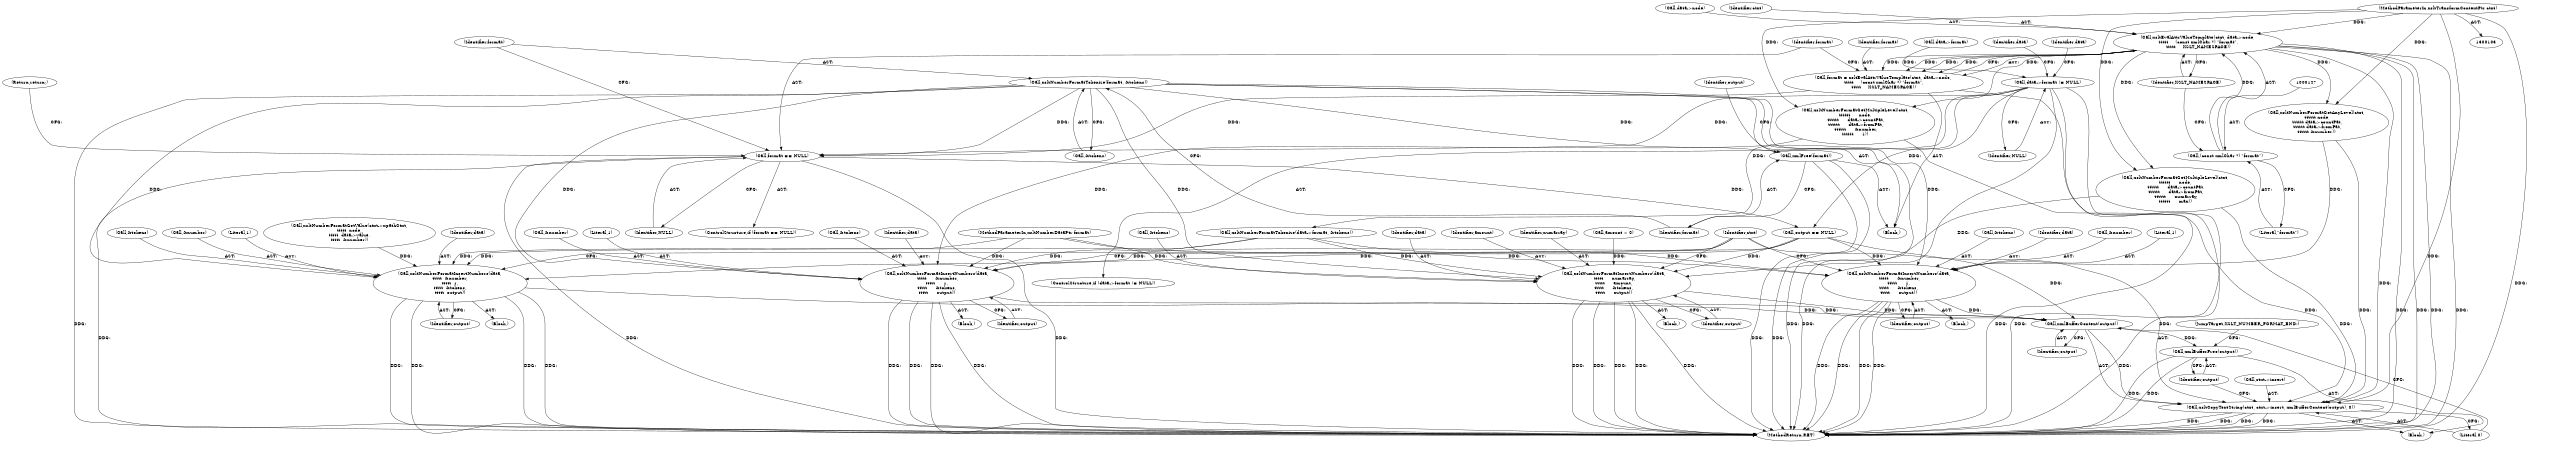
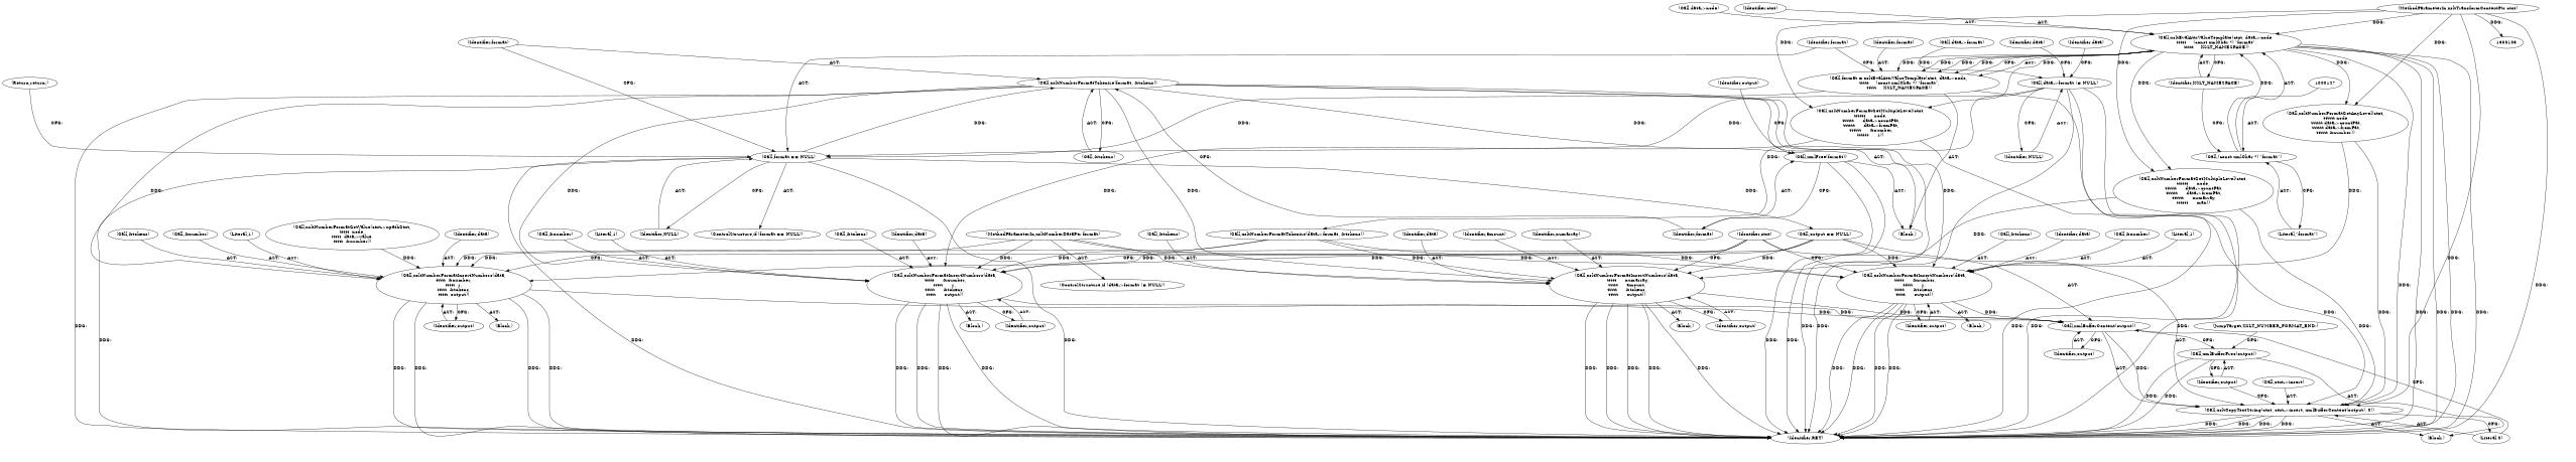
  digraph {
    n1 [label="(Call,xsltNumberFormatTokenize(format, &tokens))"]
    n2 [label="(Call,xmlFree(format))"]
    n3 [label="(Call,xsltNumberFormatInsertNumbers(data,\n\t\t\t\t\t  &number,\n\t\t\t\t\t  1,\n\t\t\t\t\t  &tokens,\n\t\t\t\t\t  output))"]
    n4 [label="(Call,xsltNumberFormatInsertNumbers(data,\n \t\t\t\t\t      &number,\n\t\t\t\t\t      1,\n\t\t\t\t\t      &tokens,\n\t\t\t\t\t      output))"]
    n5 [label="(Call,xsltNumberFormatInsertNumbers(data,\n \t\t\t\t\t      numarray,\n\t\t\t\t\t      amount,\n\t\t\t\t\t      &tokens,\n\t\t\t\t\t      output))"]
    n6 [label="(Call,xsltNumberFormatInsertNumbers(data,\n \t\t\t\t\t      &number,\n\t\t\t\t\t      1,\n\t\t\t\t\t      &tokens,\n\t\t\t\t\t      output))"]
    n7 [label="(Call,&tokens)"]
-   n8 [label="(MethodReturn,RET)"]
+   n8 [label="(Identifier,RET)"]
    n9 [label="(Block,)"]
    n10 [label="(Identifier,format)"]
    n11 [label="(Call,xmlBufferContent(output))"]
    n12 [label="(Identifier,output)"]
    n13 [label="(Block,)"]
    n14 [label="(Block,)"]
    n15 [label="(Identifier,output)"]
    n16 [label="(Identifier,output)"]
    n17 [label="(Block,)"]
    n18 [label="(Identifier,output)"]
    n19 [label="(Block,)"]
    n20 [label="(Call,format == NULL)"]
    n21 [label="(ControlStructure,if (format == NULL))"]
    n22 [label="(Call,output == NULL)"]
    n23 [label="(Identifier,NULL)"]
    n24 [label="(Call,format = xsltEvalAttrValueTemplate(ctxt, data->node,\n \t\t\t\t\t     (const xmlChar *) \"format\",\n \t\t\t\t\t     XSLT_NAMESPACE))"]
    n25 [label="(Call,xsltEvalAttrValueTemplate(ctxt, data->node,\n \t\t\t\t\t     (const xmlChar *) \"format\",\n \t\t\t\t\t     XSLT_NAMESPACE))"]
    n26 [label="(Call,xsltCopyTextString(ctxt, ctxt->insert, xmlBufferContent(output), 0))"]
    n27 [label="(Call,xsltNumberFormatGetMultipleLevel(ctxt,\n\t\t\t\t\t\t      node,\n \t\t\t\t\t\t      data->countPat,\n \t\t\t\t\t\t      data->fromPat,\n \t\t\t\t\t\t      numarray,\n\t\t\t\t\t\t      max))"]
    n28 [label="(Identifier,XSLT_NAMESPACE)"]
    n29 [label="(Call,xsltNumberFormatGetMultipleLevel(ctxt,\n\t\t\t\t\t\t      node,\n \t\t\t\t\t\t      data->countPat,\n \t\t\t\t\t\t      data->fromPat,\n \t\t\t\t\t\t      &number,\n\t\t\t\t\t\t      1))"]
    n30 [label="(Call,xsltNumberFormatGetAnyLevel(ctxt,\n \t\t\t\t\t\t node,\n \t\t\t\t\t\t data->countPat,\n \t\t\t\t\t\t data->fromPat,\n\t\t\t\t\t\t &number))"]
    n31 [label="(Literal,0)"]
    n32 [label="(Block,)"]
    n33 [label="(Call,(const xmlChar *) \"format\")"]
    n34 [label="(MethodParameterIn,xsltTransformContextPtr ctxt)"]
    n35 [label=1300103]
    n36 [label="(Literal,\"format\")"]
    n37 [label="(Call,data->format != NULL)"]
    n38 [label="(ControlStructure,if (data->format != NULL))"]
    n39 [label="(Call,xsltNumberFormatTokenize(data->format, &tokens))"]
    n40 [label="(Identifier,NULL)"]
    n41 [label="(Call,xmlBufferFree(output))"]
    n42 [label="(Identifier,output)"]
    n43 [label="(Identifier,output)"]
    n44 [label="(Identifier,output)"]
    n45 [label="(Identifier,data)"]
    n46 [label="(MethodParameterIn,xsltNumberDataPtr format)"]
    n47 [label="(Identifier,amount)"]
    n48 [label="(Call,&number)"]
    n49 [label="(Identifier,data)"]
    n50 [label="(Call,xsltNumberFormatGetValue(ctxt->xpathCtxt,\n\t\t\t\t\t  node,\n\t\t\t\t\t  data->value,\n\t\t\t\t\t  &number))"]
    n51 [label="(Call,data->node)"]
    n52 [label="(Call,&number)"]
    n53 [label="(Literal,1)"]
    n54 [label="(Return,return;)"]
    n55 [label="(Identifier,data)"]
    n56 [label="(Call,&tokens)"]
    n57 [label="(Literal,1)"]
    n58 [label="(Identifier,numarray)"]
-   n59 [label="(Call,amount > 0)"]
    n60 [label="(Call,ctxt->insert)"]
    n61 [label="(Identifier,ctxt)"]
    n62 [label="(JumpTarget,XSLT_NUMBER_FORMAT_END:)"]
    n63 [label="(Call,&tokens)"]
    n64 [label="(Identifier,format)"]
    n65 [label="(Identifier,ctxt)"]
    n66 [label="(Identifier,data)"]
    n67 [label="(Call,&tokens)"]
    n68 [label="(Identifier,data)"]
    n69 [label="(Call,&number)"]
    n70 [label="(Call,&tokens)"]
    n71 [label="(Literal,1)"]
    n72 [label="(Identifier,format)"]
    n73 [label="(Call,data->format)"]
    n74 [label="(Identifier,format)"]
    n75 [label="(Identifier,data)"]
    1000147
    n1 -> n2 [label="DDG: "]
    n1 -> n3 [label="DDG: "]
    n1 -> n4 [label="DDG: "]
    n1 -> n5 [label="DDG: "]
    n1 -> n6 [label="DDG: "]
    n1 -> n7 [label="CFG: "]
    n1 -> n8 [label="DDG: "]
    n1 -> n8 [label="DDG: "]
    n1 -> n9 [label="AST: "]
    n2 -> n8 [label="DDG: "]
    n2 -> n8 [label="DDG: "]
    n2 -> n9 [label="AST: "]
    n2 -> n10 [label="CFG: "]
    n3 -> n8 [label="DDG: "]
    n3 -> n8 [label="DDG: "]
    n3 -> n8 [label="DDG: "]
    n3 -> n8 [label="DDG: "]
    n3 -> n11 [label="DDG: "]
    n3 -> n12 [label="CFG: "]
    n3 -> n13 [label="AST: "]
    n4 -> n8 [label="DDG: "]
    n4 -> n8 [label="DDG: "]
    n4 -> n8 [label="DDG: "]
    n4 -> n8 [label="DDG: "]
    n4 -> n11 [label="DDG: "]
    n4 -> n14 [label="AST: "]
    n4 -> n15 [label="CFG: "]
    n5 -> n8 [label="DDG: "]
    n5 -> n8 [label="DDG: "]
    n5 -> n8 [label="DDG: "]
    n5 -> n8 [label="DDG: "]
    n5 -> n8 [label="DDG: "]
    n5 -> n11 [label="DDG: "]
    n5 -> n16 [label="CFG: "]
    n5 -> n17 [label="AST: "]
    n6 -> n8 [label="DDG: "]
    n6 -> n8 [label="DDG: "]
    n6 -> n8 [label="DDG: "]
    n6 -> n8 [label="DDG: "]
    n6 -> n11 [label="DDG: "]
    n6 -> n18 [label="CFG: "]
    n6 -> n19 [label="AST: "]
    n7 -> n1 [label="AST: "]
    n10 -> n1 [label="CFG: "]
    n10 -> n2 [label="AST: "]
    n11 -> n26 [label="AST: "]
    n11 -> n26 [label="DDG: "]
-   n11 -> n41 [label="DDG: "]
+   n11 -> n41 [label="CFG: "]
    n11 -> n42 [label="CFG: "]
    n12 -> n3 [label="AST: "]
    n15 -> n4 [label="AST: "]
    n16 -> n5 [label="AST: "]
    n18 -> n6 [label="AST: "]
-   n1 -> n20 [label="DDG: "]
+   n20 -> n1 [label="DDG: "]
    n20 -> n8 [label="DDG: "]
    n20 -> n8 [label="DDG: "]
    n20 -> n8 [label="DDG: "]
    n20 -> n21 [label="AST: "]
    n20 -> n22 [label="DDG: "]
    n20 -> n23 [label="CFG: "]
    n22 -> n3 [label="DDG: "]
    n22 -> n4 [label="DDG: "]
    n22 -> n5 [label="DDG: "]
    n22 -> n6 [label="DDG: "]
-   n22 -> n11 [label="DDG: "]
+   n22 -> n11 [label="AST: "]
    n23 -> n20 [label="AST: "]
    n24 -> n8 [label="DDG: "]
    n24 -> n9 [label="AST: "]
    n24 -> n20 [label="DDG: "]
    n24 -> n25 [label="CFG: "]
    n25 -> n8 [label="DDG: "]
    n25 -> n8 [label="DDG: "]
    n25 -> n8 [label="DDG: "]
    n25 -> n8 [label="DDG: "]
    n25 -> n24 [label="AST: "]
    n25 -> n24 [label="DDG: "]
    n25 -> n24 [label="DDG: "]
    n25 -> n24 [label="DDG: "]
    n25 -> n24 [label="DDG: "]
    n25 -> n26 [label="DDG: "]
    n25 -> n27 [label="DDG: "]
    n25 -> n28 [label="CFG: "]
    n25 -> n29 [label="DDG: "]
    n25 -> n30 [label="DDG: "]
    n26 -> n8 [label="DDG: "]
    n26 -> n8 [label="DDG: "]
    n26 -> n8 [label="DDG: "]
    n26 -> n8 [label="DDG: "]
    n26 -> n31 [label="CFG: "]
    n26 -> n32 [label="AST: "]
    n27 -> n5 [label="DDG: "]
    n27 -> n26 [label="DDG: "]
    n28 -> n25 [label="AST: "]
    n28 -> n33 [label="CFG: "]
    n29 -> n4 [label="DDG: "]
    n29 -> n26 [label="DDG: "]
    n30 -> n6 [label="DDG: "]
    n30 -> n26 [label="DDG: "]
    n31 -> n11 [label="CFG: "]
    n31 -> n26 [label="AST: "]
    n33 -> n25 [label="AST: "]
    n33 -> n25 [label="DDG: "]
    n33 -> n36 [label="CFG: "]
    n34 -> n8 [label="DDG: "]
    n34 -> n25 [label="DDG: "]
    n34 -> n26 [label="DDG: "]
    n34 -> n27 [label="DDG: "]
    n34 -> n29 [label="DDG: "]
    n34 -> n30 [label="DDG: "]
-   n34 -> n35 [label="AST: "]
+   n34 -> n35 [label="DDG: "]
    n36 -> n33 [label="AST: "]
    n37 -> n8 [label="DDG: "]
    n37 -> n8 [label="DDG: "]
    n37 -> n8 [label="DDG: "]
    n37 -> n20 [label="DDG: "]
-   n37 -> n22 [label="DDG: "]
-   n37 -> n38 [label="AST: "]
+   n46 -> n38 [label="AST: "]
    n37 -> n39 [label="DDG: "]
    n37 -> n40 [label="CFG: "]
    n39 -> n3 [label="DDG: "]
    n39 -> n4 [label="DDG: "]
    n39 -> n5 [label="DDG: "]
    n39 -> n6 [label="DDG: "]
    n40 -> n37 [label="AST: "]
    n41 -> n8 [label="DDG: "]
    n41 -> n8 [label="DDG: "]
    n41 -> n32 [label="AST: "]
    n41 -> n43 [label="CFG: "]
    n42 -> n11 [label="AST: "]
    n43 -> n26 [label="CFG: "]
    n43 -> n41 [label="AST: "]
    n44 -> n2 [label="CFG: "]
    n45 -> n5 [label="AST: "]
    n46 -> n3 [label="DDG: "]
    n46 -> n4 [label="DDG: "]
    n46 -> n5 [label="DDG: "]
    n46 -> n6 [label="DDG: "]
    n47 -> n5 [label="AST: "]
    n48 -> n6 [label="AST: "]
    n49 -> n37 [label="CFG: "]
    n50 -> n3 [label="DDG: "]
    n51 -> n25 [label="AST: "]
    n52 -> n4 [label="AST: "]
    n53 -> n6 [label="AST: "]
    n54 -> n20 [label="CFG: "]
    n55 -> n3 [label="AST: "]
    n56 -> n3 [label="AST: "]
    n57 -> n4 [label="AST: "]
    n58 -> n5 [label="AST: "]
-   n59 -> n5 [label="DDG: "]
    n60 -> n26 [label="AST: "]
    n61 -> n3 [label="CFG: "]
    n61 -> n4 [label="CFG: "]
    n61 -> n5 [label="CFG: "]
    n61 -> n6 [label="CFG: "]
    n61 -> n26 [label="AST: "]
    n62 -> n41 [label="CFG: "]
    n63 -> n4 [label="AST: "]
    n64 -> n24 [label="AST: "]
    n65 -> n25 [label="AST: "]
    n66 -> n37 [label="CFG: "]
    n67 -> n6 [label="AST: "]
    n68 -> n6 [label="AST: "]
    n69 -> n3 [label="AST: "]
    n70 -> n5 [label="AST: "]
    n71 -> n3 [label="AST: "]
    n72 -> n1 [label="AST: "]
    n72 -> n20 [label="CFG: "]
    n73 -> n37 [label="DDG: "]
    n74 -> n20 [label="AST: "]
    n74 -> n24 [label="CFG: "]
    n75 -> n4 [label="AST: "]
    1000147 -> n33 [label="AST: "]
  }
